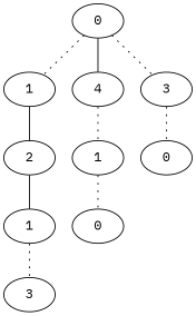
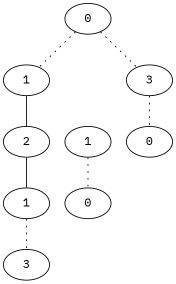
  graph {
    fontname="IBM Plex Mono"
    node [fontname="IBM Plex Mono"]
    edge [style=dotted fontname="IBM Plex Mono"]
    n1 [label=0]
    n2 [label=1]
-   n3 [label=4]
    n4 [label=3]
    n5 [label=2]
    n6 [label=1]
    n7 [label=3]
    n8 [label=1]
    n9 [label=0]
    n10 [label=0]
    n1 -- n2
-   n1 -- n3 [style=""]
    n1 -- n4
    n2 -- n5 [style=""]
-   n3 -- n8
    n4 -- n10
    n5 -- n6 [style=""]
    n6 -- n7
    n8 -- n9
  }
